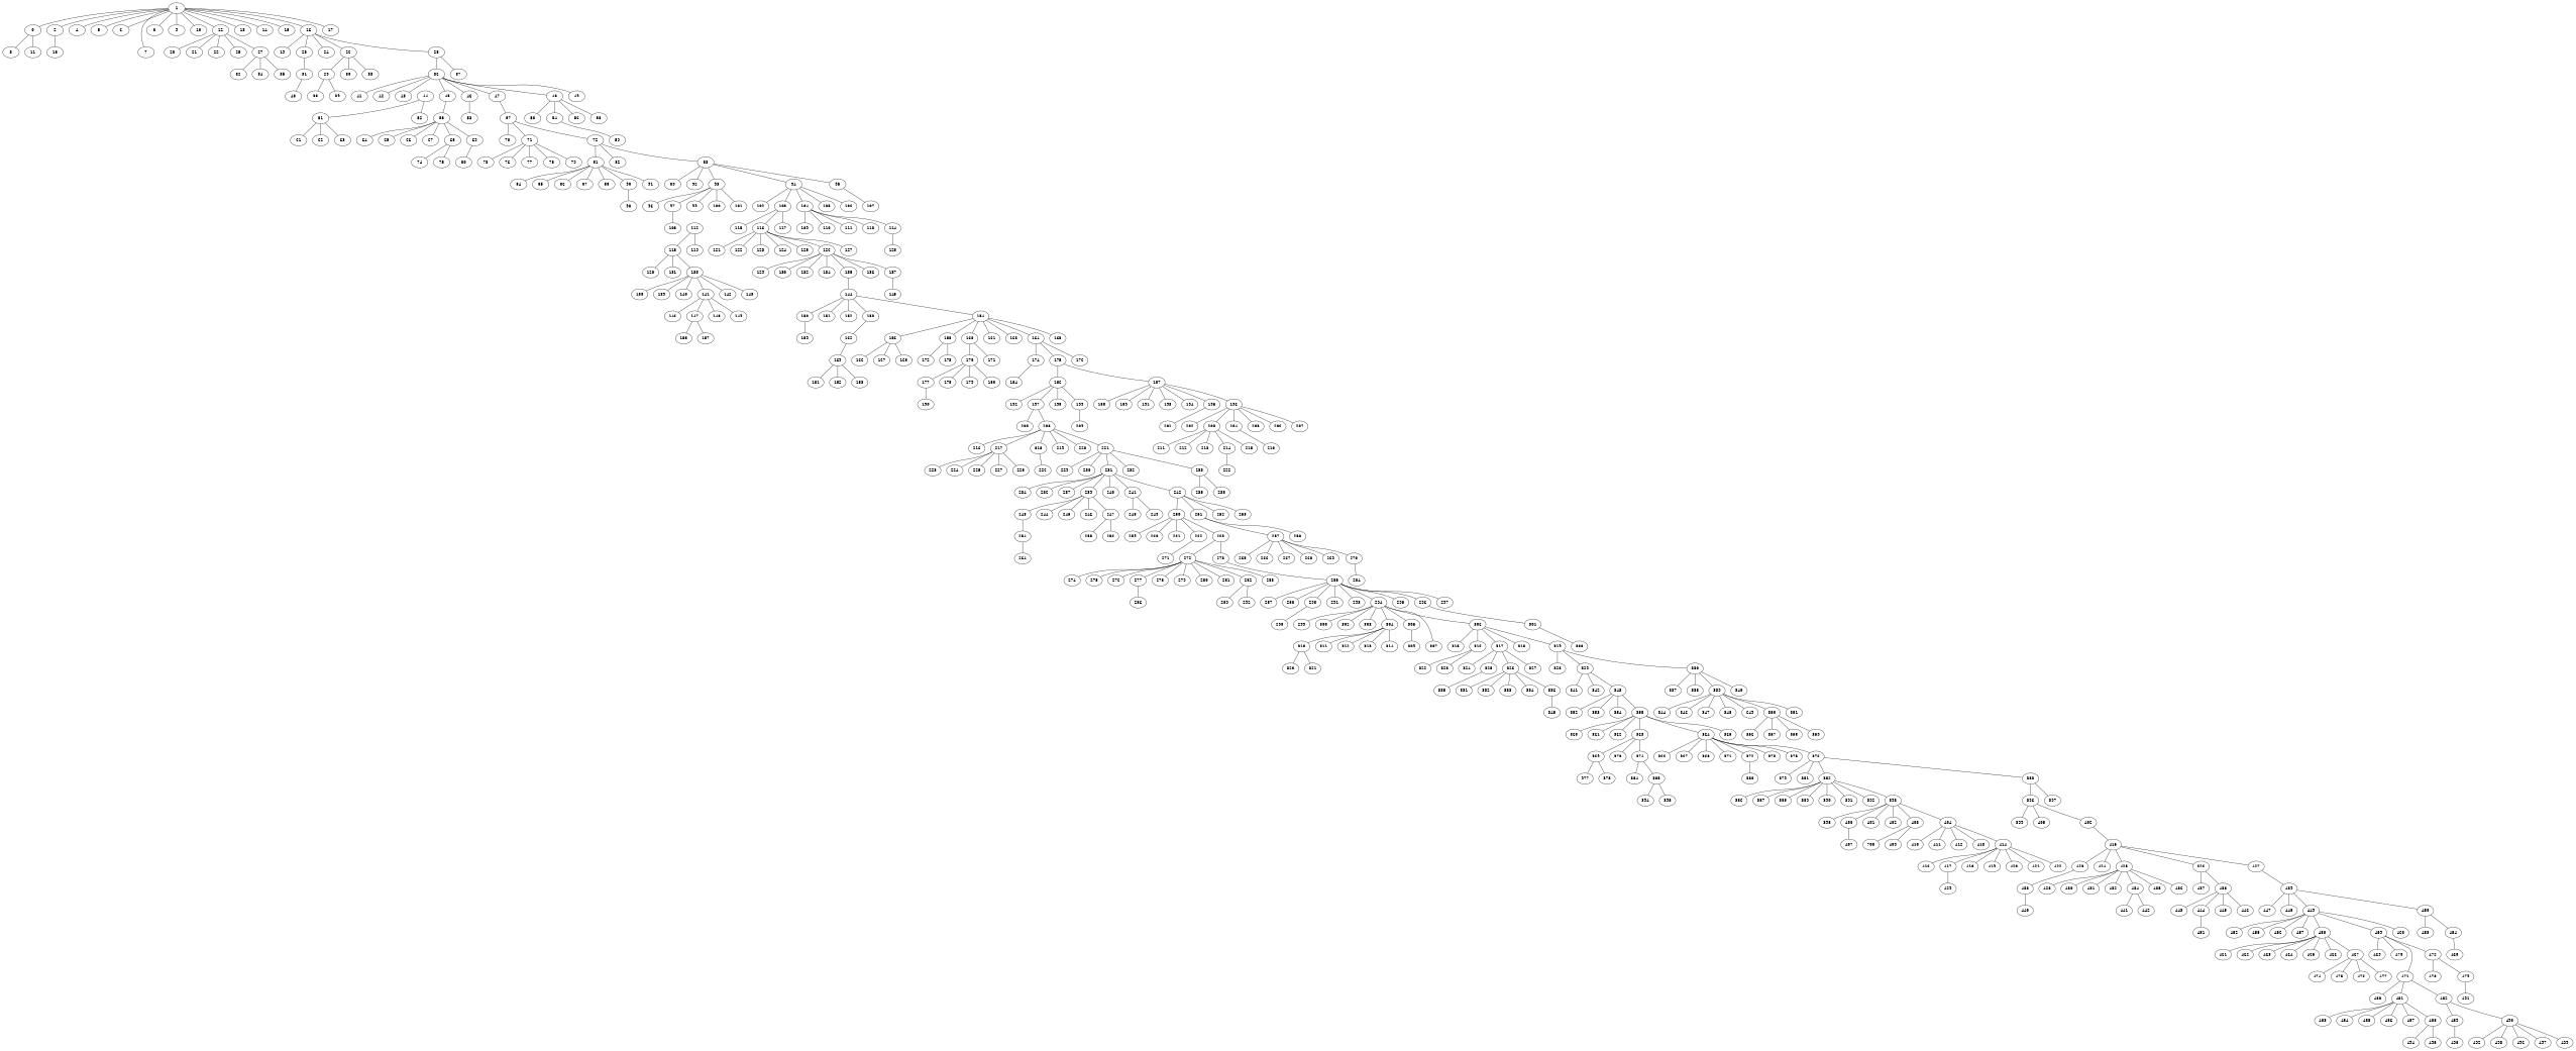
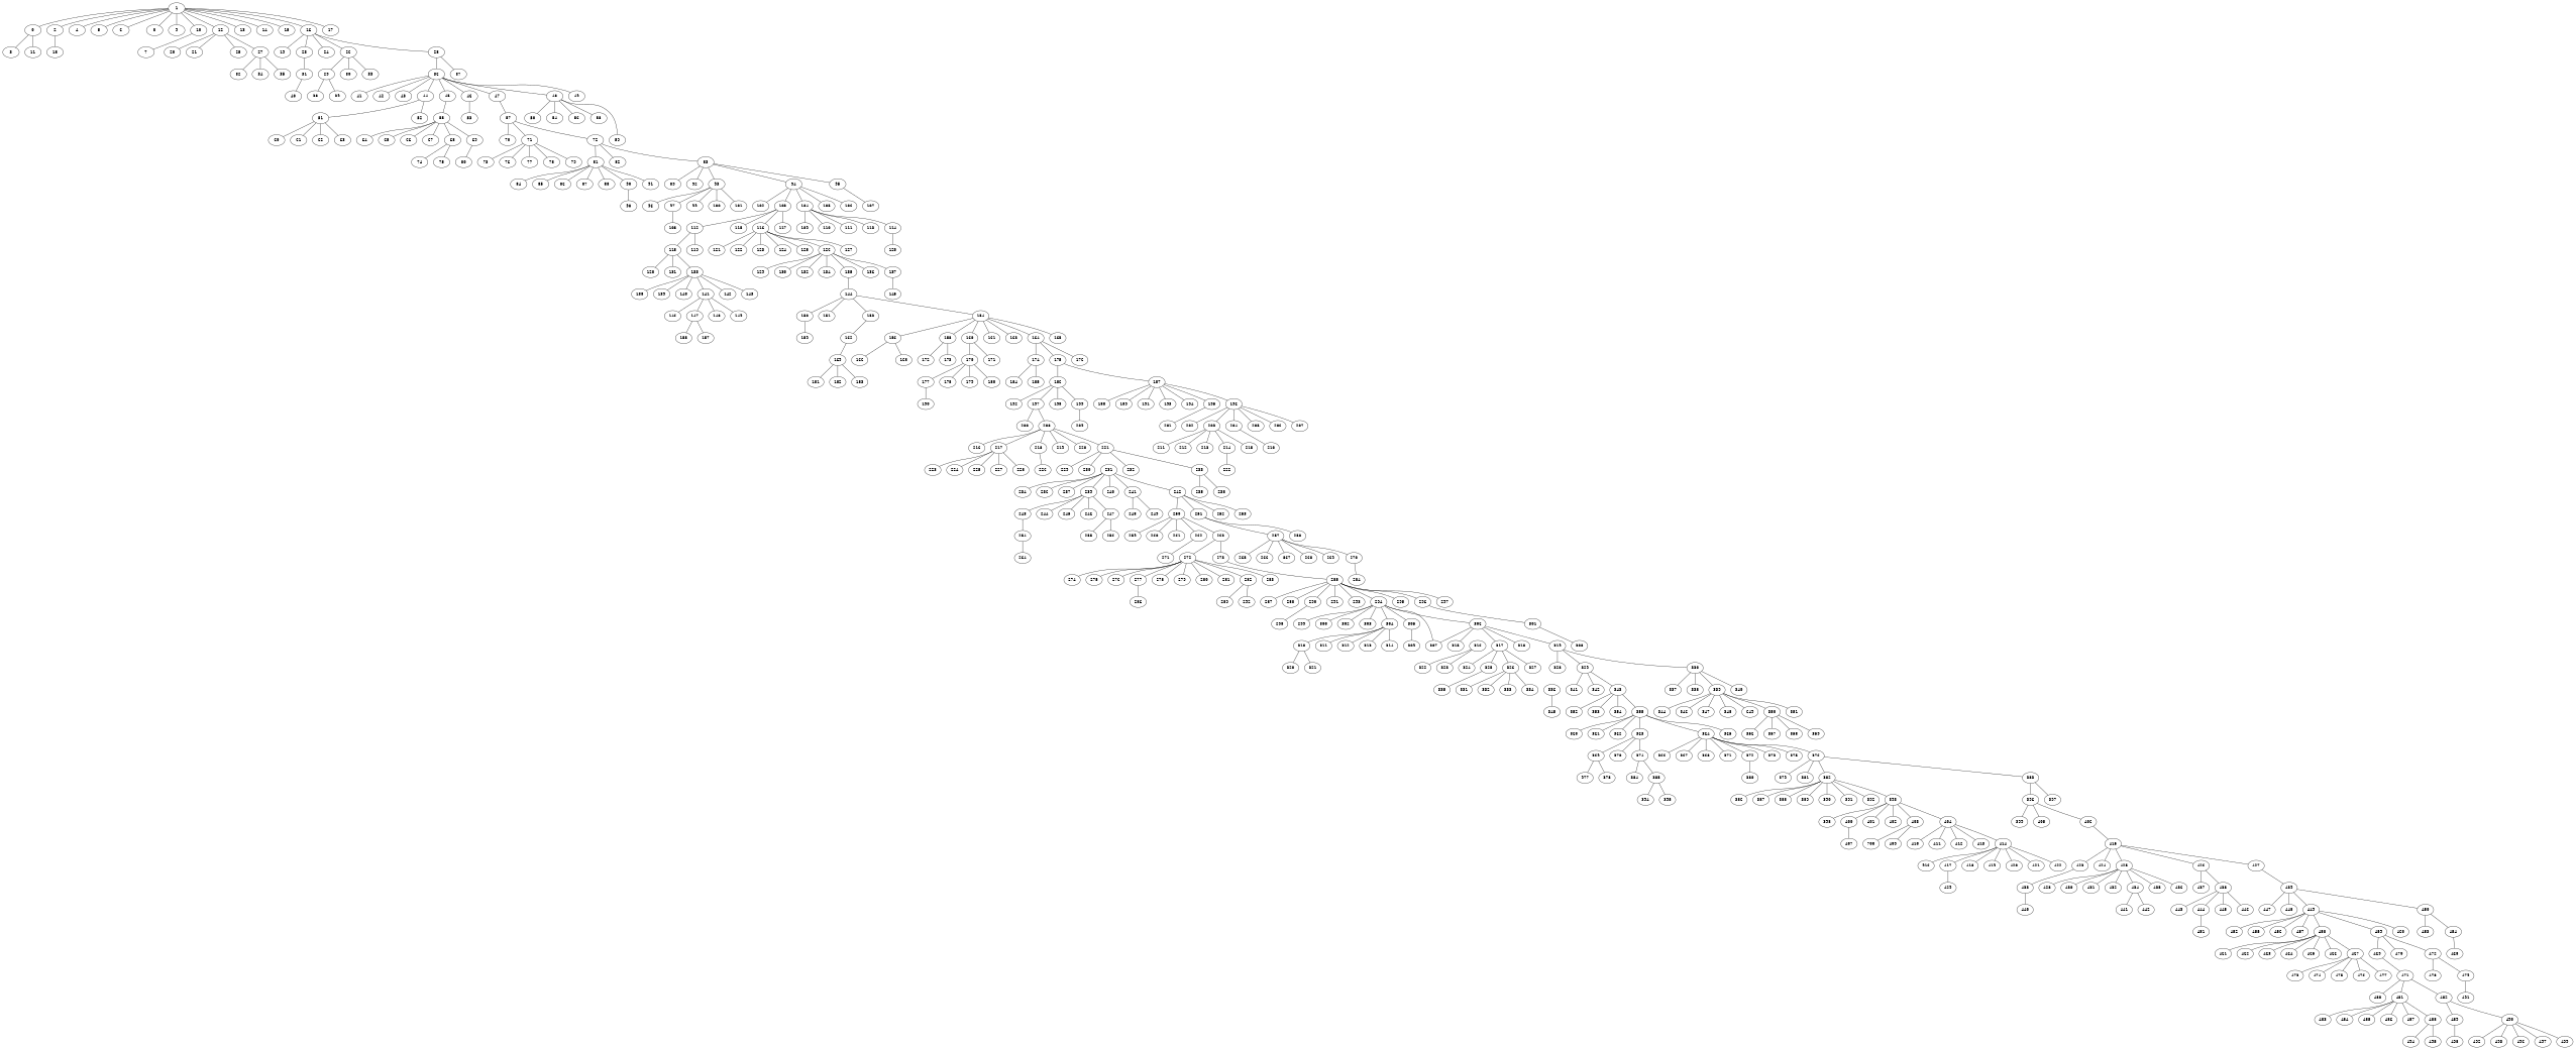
  strict graph {
    fontname="DejaVu Sans Mono"
    node [fontname="DejaVu Sans Mono"]
    edge [fontname="DejaVu Sans Mono"]
    1
    0
    2
    4
    5
    6
    7
    8
    9
    10
    12
    13
    14
    15
    16
    17
    3
    11
    18
    20
    21
-   22
    25
    27
    19
    23
    24
    26
    28
    32
    34
    35
    31
    29
    30
    33
    36
    37
    40
    38
    39
    41
    42
    43
    44
    45
    46
    47
    48
    49
    51
    52
    55
    53
    57
    50
    54
    56
    58
    59
+   60
    61
    62
    63
    64
    65
    66
    67
    68
    69
    70
    71
    72
    74
    75
    80
    73
    76
    77
    78
    79
    81
    82
    83
    84
    85
    86
    87
    88
    90
    91
    89
    92
    93
    94
    95
    98
    96
    97
    99
    100
    101
    102
    103
    104
    105
    106
    107
    108
    112
    115
    116
    117
    109
    110
    111
    113
    114
    118
    119
    121
    122
    123
    124
    125
    126
    127
    120
    128
    131
    133
    129
    130
    132
    134
    135
    136
    137
    138
    139
    140
    141
    142
    143
    144
    145
    146
    147
    148
    149
    150
    151
-   152
    153
    154
    155
    157
    159
    162
    156
    158
    160
    161
    163
    164
    165
    169
    166
-   167
    168
    172
    173
    170
    171
    174
    175
    176
    177
    178
    179
    180
    181
    182
    183
    184
+   185
    186
    187
    190
    192
    197
    198
    199
    188
    189
    191
    193
    194
    195
    196
    200
    208
    209
    201
    202
    203
    204
    205
    206
    207
    211
    212
    213
    214
    215
    210
    216
    217
-   218 [label=818]
+   218
    219
    220
    221
    222
    223
    224
    225
    227
    228
    226
    229
    230
    231
    232
    233
    234
    236
    237
    239
    240
    241
    242
    235
    238
    243
    244
    245
    246
    247
    248
    249
    250
    251
    252
    253
    254
    255
    256
    259
    260
    261
    262
    263
    257
    258
    264
    271
    272
    273
    265
    266
-   267
+   267 [label=867]
    268
    269
    270
    284
    274
    275
    276
    277
    278
    279
    280
    281
    282
    283
    285
    286
    289
    292
    287
    288
    290
    291
    293
    294
    295
    296
    297
    298
    299
    300
    302
    303
    304
    305
    306
    307
    301
    310
    311
    312
    313
    314
    309
    315
    316
    317
    318
    319
    308
    320
    321
    322
    323
    324
    325
    326
    327
    328
    329
    330
    335
    331
    332
    333
    334
    336
    341
    342
    343
    337
    338
    339
    340
    345
    352
    353
    354
    355
    344
    346
    347
    348
    n354 [label=649]
    350
    351
    356
    357
    358
    359
    360
    361
    362
    363
    364
    365
    369
    370
    374
    366
    367
    368
    371
    372
    373
    375
    376
    n378 [label=977]
    378
    384
    385
    380
    379
    381
    382
    383
    394
    395
    386
    387
    388
    389
    390
    391
    392
    393
    396
    397
    398
    400
    401
    402
    403
    404
    399
    405
    406
    407
    n409 [label=708]
    409
    410
    411
    412
    413
    414
    415
-   416
+   416 [label=916]
    417
    418
    419
    420
    421
    422
    423
    424
    425
-   426 [label=626]
+   426
    427
    429
    433
    428
    430
    431
    432
    434
    435
    436
    437
    438
    439
    440
    441
    442
    443
    444
    445
    446
    447
    448
    449
    450
    451
    452
    455
    456
    457
    458
    459
    460
    453
    454
    461
    462
    463
    464
    465
    466
    467
    469
    470
    471
    472
    468
+   473
    474
    475
    476
    477
    480
    481
    482
    478
    479
    483
    484
    485
    486
    487
    488
    489
    490
    491
    494
    495
    498
    492
    493
    496
    497
    499
    1 -- 0
    1 -- 2
    1 -- 4
    1 -- 5
    1 -- 6
-   1 -- 7
+   10 -- 7
    1 -- 8
    1 -- 9
    1 -- 10
    1 -- 12
    1 -- 13
    1 -- 14
    1 -- 15
    1 -- 16
    1 -- 17
    0 -- 3
    0 -- 11
    2 -- 18
    12 -- 20
    12 -- 21
-   12 -- 22
    12 -- 25
    12 -- 27
    16 -- 19
    16 -- 23
    16 -- 24
    16 -- 26
    16 -- 28
    27 -- 32
    27 -- 34
    27 -- 35
    23 -- 31
    26 -- 29
    26 -- 30
    26 -- 33
    28 -- 36
    28 -- 37
    31 -- 40
    29 -- 38
    29 -- 39
    36 -- 41
    36 -- 42
    36 -- 43
+   36 -- 44
    36 -- 45
    36 -- 46
    36 -- 47
    36 -- 48
    36 -- 49
    44 -- 51
    44 -- 52
    45 -- 55
    46 -- 53
    47 -- 57
    48 -- 50
    48 -- 54
    48 -- 56
    48 -- 58
-   54 -- 59
+   48 -- 59
+   51 -- 60
    51 -- 61
    51 -- 62
    51 -- 63
    55 -- 64
    55 -- 65
    55 -- 66
    55 -- 67
    55 -- 68
    55 -- 69
    57 -- 70
    57 -- 71
    57 -- 72
    68 -- 74
    68 -- 75
    69 -- 80
    71 -- 73
    71 -- 76
    71 -- 77
    71 -- 78
    71 -- 79
    72 -- 81
    72 -- 82
    72 -- 83
    81 -- 84
    81 -- 85
    81 -- 86
    81 -- 87
    81 -- 88
    81 -- 90
    81 -- 91
    83 -- 89
    83 -- 92
    83 -- 93
    83 -- 94
    83 -- 95
    90 -- 98
    93 -- 96
    93 -- 97
    93 -- 99
    93 -- 100
    93 -- 101
    94 -- 102
    94 -- 103
    94 -- 104
    94 -- 105
    94 -- 106
    95 -- 107
    97 -- 108
+   103 -- 112
    103 -- 115
    103 -- 116
    103 -- 117
    104 -- 109
    104 -- 110
    104 -- 111
    104 -- 113
    104 -- 114
    112 -- 118
    112 -- 119
    116 -- 121
    116 -- 122
    116 -- 123
    116 -- 124
    116 -- 125
    116 -- 126
    116 -- 127
    114 -- 120
    118 -- 128
    118 -- 131
    118 -- 133
    126 -- 129
    126 -- 130
    126 -- 132
    126 -- 134
    126 -- 135
    126 -- 136
    126 -- 137
    133 -- 138
    133 -- 139
    133 -- 140
    133 -- 141
    133 -- 142
    133 -- 143
    135 -- 144
    137 -- 145
    141 -- 146
    141 -- 147
    141 -- 148
    141 -- 149
    144 -- 150
    144 -- 151
-   144 -- 152
    144 -- 153
    144 -- 154
    147 -- 155
    147 -- 157
    150 -- 159
    153 -- 162
    154 -- 156
    154 -- 158
    154 -- 160
    154 -- 161
    154 -- 163
    154 -- 164
    154 -- 165
    162 -- 169
    156 -- 166
-   156 -- 167
    156 -- 168
    158 -- 172
    158 -- 173
    160 -- 170
    160 -- 171
    164 -- 174
    164 -- 175
    164 -- 176
    169 -- 181
    169 -- 182
    169 -- 183
    170 -- 177
    170 -- 178
    170 -- 179
    170 -- 180
    174 -- 184
+   174 -- 185
    175 -- 186
    175 -- 187
    177 -- 190
    186 -- 192
    186 -- 197
    186 -- 198
    186 -- 199
    187 -- 188
    187 -- 189
    187 -- 191
    187 -- 193
    187 -- 194
    187 -- 195
    187 -- 196
    197 -- 200
    197 -- 208
    199 -- 209
    195 -- 201
    196 -- 202
    196 -- 203
    196 -- 204
    196 -- 205
    196 -- 206
    196 -- 207
    208 -- 216
    208 -- 217
    208 -- 218
    208 -- 219
    208 -- 220
    208 -- 221
    203 -- 211
    203 -- 212
    203 -- 213
    203 -- 214
    203 -- 215
    204 -- 210
    214 -- 222
    217 -- 223
    217 -- 224
    217 -- 225
    217 -- 227
    217 -- 228
    218 -- 226
    221 -- 229
    221 -- 230
-   221 -- 231
    221 -- 232
    221 -- 233
    231 -- 234
    231 -- 236
    231 -- 237
    231 -- 239
    231 -- 240
    231 -- 241
    231 -- 242
    233 -- 235
    233 -- 238
    239 -- 243
    239 -- 244
    239 -- 245
    239 -- 246
    239 -- 247
    241 -- 248
    241 -- 249
    242 -- 250
    242 -- 251
    242 -- 252
    242 -- 253
    243 -- 254
    247 -- 255
    247 -- 256
    250 -- 259
    250 -- 260
    250 -- 261
    250 -- 262
    250 -- 263
    251 -- 257
    251 -- 258
    254 -- 264
    262 -- 271
    263 -- 272
    263 -- 273
    257 -- 265
    257 -- 266
    257 -- 267
    257 -- 268
    257 -- 269
    257 -- 270
    272 -- 274
    272 -- 275
    272 -- 276
    272 -- 277
    272 -- 278
    272 -- 279
    272 -- 280
    272 -- 281
    272 -- 282
    272 -- 283
    273 -- 285
    270 -- 284
    277 -- 286
    282 -- 289
    282 -- 292
    285 -- 287
    285 -- 288
    285 -- 290
    285 -- 291
    285 -- 293
    285 -- 294
    285 -- 295
    285 -- 296
    285 -- 297
    290 -- 298
    294 -- 299
    294 -- 300
    294 -- 302
    294 -- 303
    294 -- 304
    294 -- 305
    294 -- 306
    294 -- 307
    296 -- 301
    304 -- 310
    304 -- 311
    304 -- 312
    304 -- 313
    304 -- 314
    305 -- 309
    306 -- 315
-   306 -- 316
+   306 -- 307
    306 -- 317
    306 -- 318
    306 -- 319
    301 -- 308
    310 -- 320
    310 -- 321
    316 -- 322
    316 -- 323
    317 -- 324
    317 -- 325
    317 -- 326
    317 -- 327
    319 -- 328
    319 -- 329
    319 -- 330
    325 -- 335
    326 -- 331
    326 -- 332
    326 -- 333
    326 -- 334
-   326 -- 336
    329 -- 341
    329 -- 342
    329 -- 343
    330 -- 337
    330 -- 338
    330 -- 339
    330 -- 340
    336 -- 345
    343 -- 352
    343 -- 353
    343 -- 354
    343 -- 355
    339 -- 344
    339 -- 346
    339 -- 347
    339 -- 348
    339 -- n354
    339 -- 350
    339 -- 351
    355 -- 360
    355 -- 361
    355 -- 362
    355 -- 363
    355 -- 364
    355 -- 365
    350 -- 356
    350 -- 357
    350 -- 358
    350 -- 359
    363 -- 369
    363 -- 370
    363 -- 374
    364 -- 366
    364 -- 367
    364 -- 368
    364 -- 371
    364 -- 372
    364 -- 373
    364 -- 375
    364 -- 376
    369 -- n378
    369 -- 378
    374 -- 384
    374 -- 385
    372 -- 380
    376 -- 379
    376 -- 381
    376 -- 382
    376 -- 383
    385 -- 394
    385 -- 395
    382 -- 386
    382 -- 387
    382 -- 388
    382 -- 389
    382 -- 390
    382 -- 391
    382 -- 392
    382 -- 393
    383 -- 396
    383 -- 397
    393 -- 398
    393 -- 400
    393 -- 401
    393 -- 402
    393 -- 403
    393 -- 404
    396 -- 399
    396 -- 405
    396 -- 406
    400 -- 407
    403 -- n409
    403 -- 409
    404 -- 410
    404 -- 411
    404 -- 412
    404 -- 413
    404 -- 414
    406 -- 415
    414 -- 416
    414 -- 417
    414 -- 418
    414 -- 419
    414 -- 420
    414 -- 421
    414 -- 422
    415 -- 423
    415 -- 424
    415 -- 425
    415 -- 426
    415 -- 427
    417 -- 429
    423 -- 433
    425 -- 428
    425 -- 430
    425 -- 431
    425 -- 432
    425 -- 434
    425 -- 435
    425 -- 436
    426 -- 437
    426 -- 438
    427 -- 439
    433 -- 440
    434 -- 441
    434 -- 442
    438 -- 443
    438 -- 444
    438 -- 445
    438 -- 446
    439 -- 447
    439 -- 448
    439 -- 449
    439 -- 450
    444 -- 451
    449 -- 452
    449 -- 455
    449 -- 456
    449 -- 457
    449 -- 458
    449 -- 459
    449 -- 460
    450 -- 453
    450 -- 454
    458 -- 461
    458 -- 462
    458 -- 463
    458 -- 464
    458 -- 465
    458 -- 466
    458 -- 467
    459 -- 469
    459 -- 470
-   459 -- 471
+   469 -- 471
    459 -- 472
    454 -- 468
+   467 -- 473
    467 -- 474
    467 -- 475
    467 -- 476
    467 -- 477
    471 -- 480
    471 -- 481
    471 -- 482
    472 -- 478
    472 -- 479
    481 -- 483
    481 -- 484
    481 -- 485
    481 -- 486
    481 -- 487
    481 -- 488
    482 -- 489
    482 -- 490
    479 -- 491
    488 -- 494
    488 -- 495
    489 -- 498
    490 -- 492
    490 -- 493
    490 -- 496
    490 -- 497
    490 -- 499
  }
